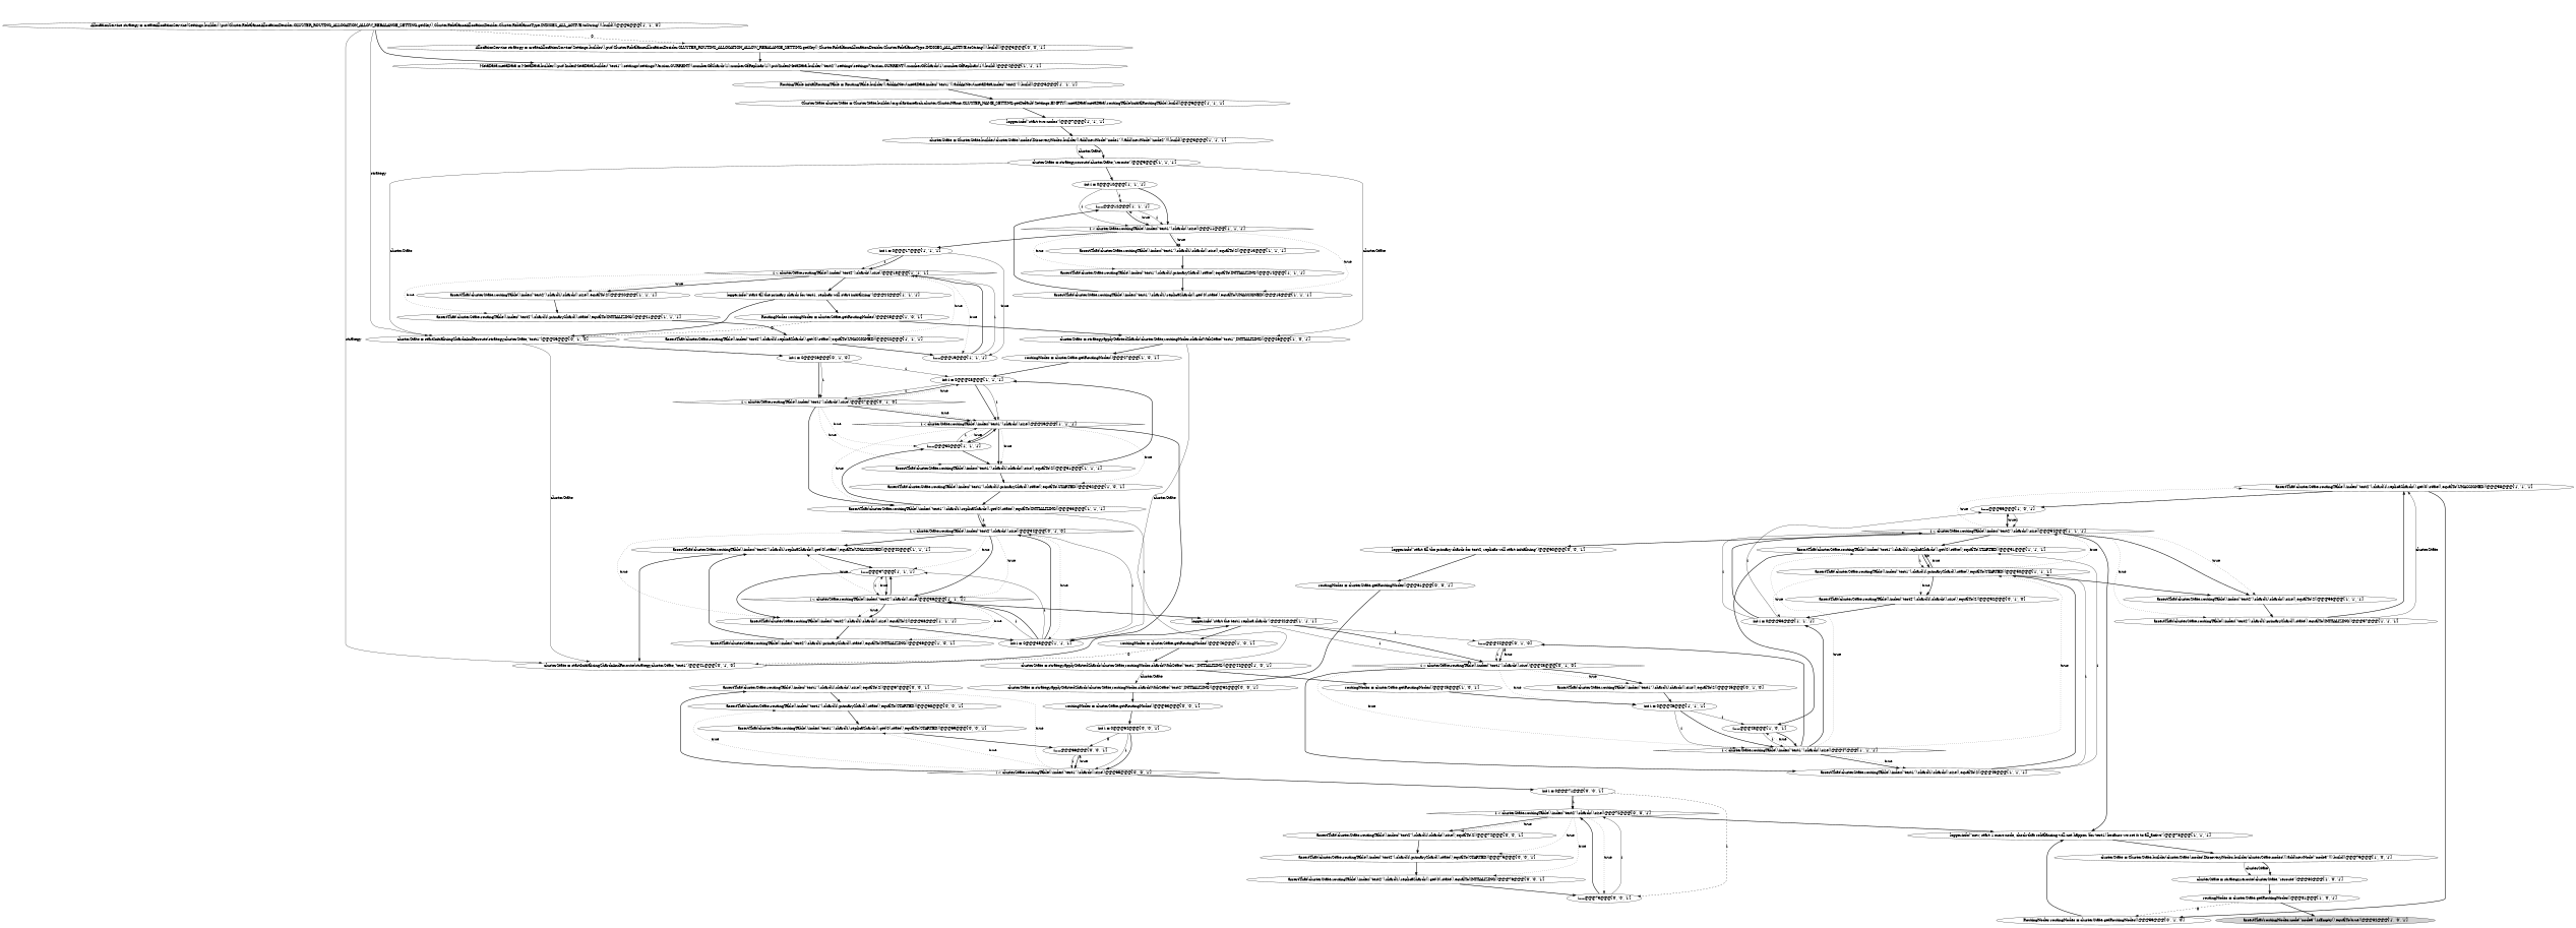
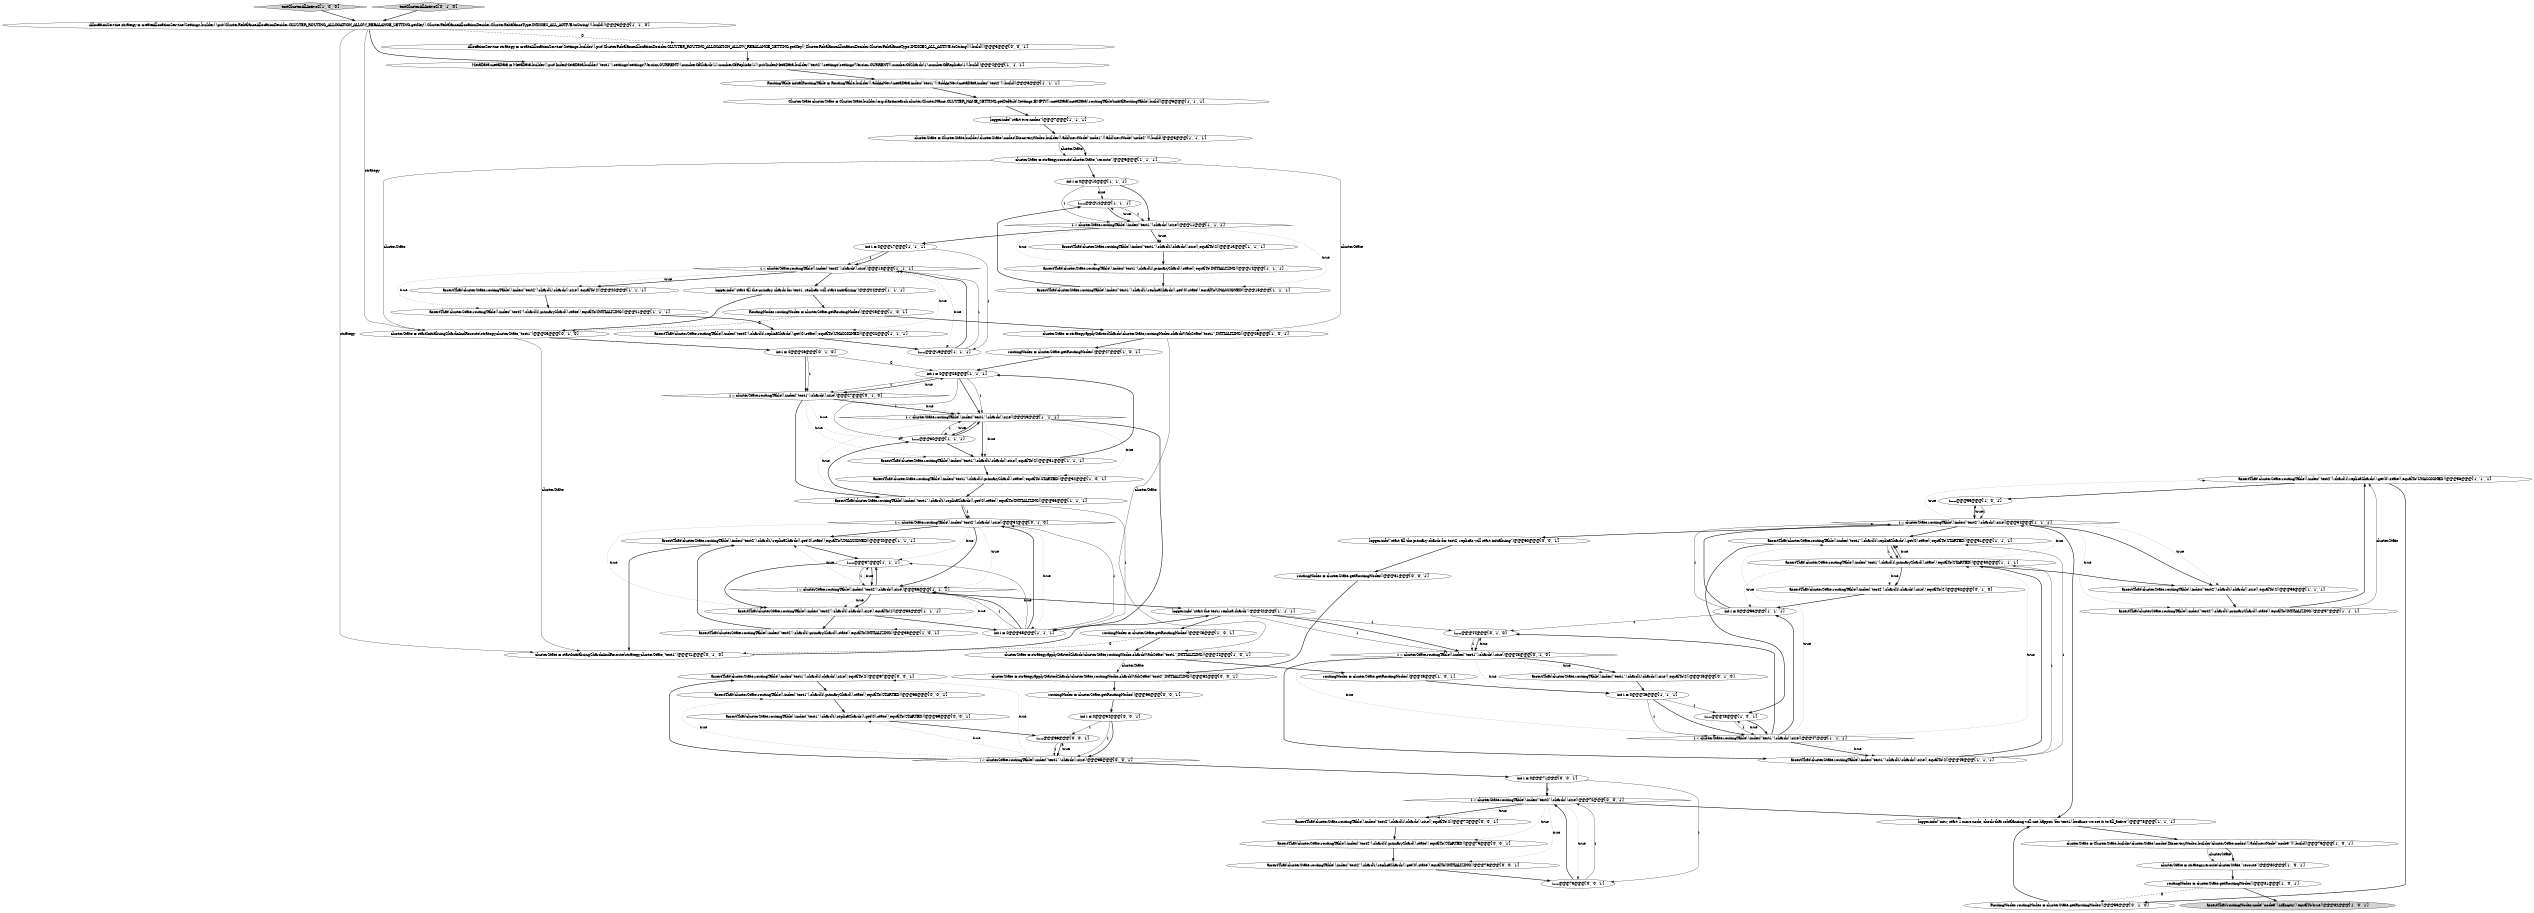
  digraph {
    node [fillcolor=white shape=ellipse style=filled]
    edge [style=bold]
    n1 [label="assertThat(clusterState.routingTable().index(\"test1\").shard(i).shards().size(),equalTo(2))@@@67@@@['0', '0', '1']"]
    n2 [label="assertThat(clusterState.routingTable().index(\"test1\").shard(i).primaryShard().state(),equalTo(STARTED))@@@68@@@['0', '0', '1']"]
    n3 [label="assertThat(clusterState.routingTable().index(\"test1\").shard(i).replicaShards().get(0).state(),equalTo(STARTED))@@@69@@@['0', '0', '1']"]
    n4 [fillcolor=lightgray label="assertThat(routingNodes.node(\"node3\").isEmpty(),equalTo(true))@@@82@@@['1', '0', '1']"]
    n5 [label="clusterState = strategy.applyStartedShards(clusterState,routingNodes.shardsWithState(\"test2\",INITIALIZING))@@@62@@@['0', '0', '1']"]
    n6 [label="routingNodes = clusterState.getRoutingNodes()@@@63@@@['0', '0', '1']"]
    n7 [label="int i = 0@@@64@@@['0', '0', '1']"]
    n8 [label="logger.info(\"start all the primary shards for test2, replicas will start initializing\")@@@60@@@['0', '0', '1']"]
    n9 [label="routingNodes = clusterState.getRoutingNodes()@@@61@@@['0', '0', '1']"]
    n10 [label="i < clusterState.routingTable().index(\"test2\").shards().size()@@@54@@@['1', '1', '1']" shape=diamond]
    n11 [label="i++@@@55@@@['1', '0', '1']"]
    n12 [label="assertThat(clusterState.routingTable().index(\"test2\").shard(i).shards().size(),equalTo(2))@@@56@@@['1', '1', '1']"]
    n13 [label="logger.info(\"now, start 1 more node, check that rebalancing will not happen (for test1) because we set it to all_active\")@@@78@@@['1', '1', '1']"]
    n14 [label="assertThat(clusterState.routingTable().index(\"test2\").shard(i).primaryShard().state(),equalTo(INITIALIZING))@@@57@@@['1', '1', '1']"]
    n15 [label="assertThat(clusterState.routingTable().index(\"test2\").shard(i).replicaShards().get(0).state(),equalTo(UNASSIGNED))@@@58@@@['1', '1', '1']"]
    n16 [label="assertThat(clusterState.routingTable().index(\"test1\").shard(i).replicaShards().get(0).state(),equalTo(STARTED))@@@51@@@['1', '1', '1']"]
    n17 [label="clusterState = ClusterState.builder(clusterState).nodes(DiscoveryNodes.builder(clusterState.nodes()).add(newNode(\"node3\"))).build()@@@79@@@['1', '0', '1']"]
    n18 [label="RoutingNodes routingNodes = clusterState.getRoutingNodes()@@@59@@@['0', '1', '0']"]
    n19 [label="assertThat(clusterState.routingTable().index(\"test1\").shard(i).primaryShard().state(),equalTo(STARTED))@@@50@@@['1', '1', '1']"]
    n20 [label="i++@@@48@@@['1', '0', '1']"]
    n21 [label="clusterState = ClusterState.builder(clusterState).nodes(DiscoveryNodes.builder().add(newNode(\"node1\")).add(newNode(\"node2\"))).build()@@@8@@@['1', '1', '1']"]
    n22 [label="clusterState = strategy.reroute(clusterState,\"reroute\")@@@9@@@['1', '1', '1']"]
    n23 [label="clusterState = startInitializingShardsAndReroute(strategy,clusterState,\"test1\")@@@25@@@['0', '1', '0']"]
    n24 [label="clusterState = strategy.applyStartedShards(clusterState,routingNodes.shardsWithState(\"test1\",INITIALIZING))@@@26@@@['1', '0', '1']"]
    n25 [label="int i = 0@@@10@@@['1', '1', '1']"]
    n26 [label="assertThat(clusterState.routingTable().index(\"test2\").shard(i).primaryShard().state(),equalTo(INITIALIZING))@@@39@@@['1', '0', '1']"]
    n27 [label="assertThat(clusterState.routingTable().index(\"test2\").shard(i).replicaShards().get(0).state(),equalTo(UNASSIGNED))@@@40@@@['1', '1', '1']"]
    n28 [label="clusterState = startInitializingShardsAndReroute(strategy,clusterState,\"test1\")@@@41@@@['0', '1', '0']"]
    n29 [label="i++@@@37@@@['1', '1', '1']"]
    n30 [label="int i = 0@@@28@@@['1', '1', '1']"]
    n31 [label="i < clusterState.routingTable().index(\"test1\").shards().size()@@@29@@@['1', '1', '1']" shape=diamond]
    n32 [label="i++@@@30@@@['1', '1', '1']"]
    n33 [label="i < clusterState.routingTable().index(\"test1\").shards().size()@@@27@@@['0', '1', '0']" shape=diamond]
    n34 [label="assertThat(clusterState.routingTable().index(\"test1\").shard(i).replicaShards().get(0).state(),equalTo(INITIALIZING))@@@33@@@['1', '1', '1']"]
    n35 [label="assertThat(clusterState.routingTable().index(\"test1\").shard(i).shards().size(),equalTo(2))@@@31@@@['1', '1', '1']"]
    n36 [label="assertThat(clusterState.routingTable().index(\"test1\").shard(i).primaryShard().state(),equalTo(STARTED))@@@32@@@['1', '0', '1']"]
    n37 [label="int i = 0@@@35@@@['1', '1', '1']"]
    n38 [label="logger.info(\"start the test1 replica shards\")@@@42@@@['1', '1', '1']"]
    n39 [label="i++@@@44@@@['0', '1', '0']"]
    n40 [label="i < clusterState.routingTable().index(\"test1\").shards().size()@@@43@@@['0', '1', '0']" shape=diamond]
    n41 [label="routingNodes = clusterState.getRoutingNodes()@@@43@@@['1', '0', '1']"]
    n42 [label="assertThat(clusterState.routingTable().index(\"test1\").shard(i).primaryShard().state(),equalTo(INITIALIZING))@@@14@@@['1', '1', '1']"]
    n43 [label="assertThat(clusterState.routingTable().index(\"test1\").shard(i).replicaShards().get(0).state(),equalTo(UNASSIGNED))@@@15@@@['1', '1', '1']"]
    n44 [label="i++@@@12@@@['1', '1', '1']"]
    n45 [label="assertThat(clusterState.routingTable().index(\"test2\").shard(i).shards().size(),equalTo(2))@@@20@@@['1', '1', '1']"]
    n46 [label="assertThat(clusterState.routingTable().index(\"test2\").shard(i).primaryShard().state(),equalTo(INITIALIZING))@@@21@@@['1', '1', '1']"]
    n47 [label="assertThat(clusterState.routingTable().index(\"test2\").shard(i).replicaShards().get(0).state(),equalTo(UNASSIGNED))@@@22@@@['1', '1', '1']"]
    n48 [label="i < clusterState.routingTable().index(\"test2\").shards().size()@@@34@@@['0', '1', '0']" shape=diamond]
    n49 [label="i < clusterState.routingTable().index(\"test2\").shards().size()@@@36@@@['1', '1', '1']" shape=diamond]
    n50 [label="int i = 0@@@71@@@['0', '0', '1']"]
    n51 [label="i < clusterState.routingTable().index(\"test2\").shards().size()@@@72@@@['0', '0', '1']" shape=diamond]
    n52 [label="i++@@@73@@@['0', '0', '1']"]
    n53 [label="assertThat(clusterState.routingTable().index(\"test2\").shard(i).replicaShards().get(0).state(),equalTo(INITIALIZING))@@@76@@@['0', '0', '1']"]
    n54 [label="assertThat(clusterState.routingTable().index(\"test2\").shard(i).shards().size(),equalTo(2))@@@74@@@['0', '0', '1']"]
    n55 [label="assertThat(clusterState.routingTable().index(\"test2\").shard(i).primaryShard().state(),equalTo(STARTED))@@@75@@@['0', '0', '1']"]
    n56 [label="clusterState = strategy.reroute(clusterState,\"reroute\")@@@80@@@['1', '0', '1']"]
    n57 [label="routingNodes = clusterState.getRoutingNodes()@@@81@@@['1', '0', '1']"]
    n58 [label="int i = 0@@@53@@@['1', '1', '1']"]
    n59 [label="assertThat(clusterState.routingTable().index(\"test2\").shard(i).shards().size(),equalTo(2))@@@52@@@['0', '1', '0']"]
    n60 [label="assertThat(clusterState.routingTable().index(\"test2\").shard(i).shards().size(),equalTo(2))@@@38@@@['1', '1', '1']"]
    n61 [label="int i = 0@@@17@@@['1', '1', '1']"]
    n62 [label="i < clusterState.routingTable().index(\"test2\").shards().size()@@@18@@@['1', '1', '1']" shape=diamond]
    n63 [label="i++@@@19@@@['1', '1', '1']"]
    n64 [label="logger.info(\"start all the primary shards for test1, replicas will start initializing\")@@@24@@@['1', '1', '1']"]
    n65 [label="int i = 0@@@46@@@['1', '1', '1']"]
    n66 [label="i < clusterState.routingTable().index(\"test1\").shards().size()@@@47@@@['1', '1', '1']" shape=diamond]
    n67 [label="assertThat(clusterState.routingTable().index(\"test1\").shard(i).shards().size(),equalTo(2))@@@49@@@['1', '1', '1']"]
    n68 [label="i++@@@66@@@['0', '0', '1']"]
    n69 [label="i < clusterState.routingTable().index(\"test1\").shards().size()@@@65@@@['0', '0', '1']" shape=diamond]
    n70 [label="RoutingNodes routingNodes = clusterState.getRoutingNodes()@@@25@@@['1', '0', '1']"]
    n71 [label="int i = 0@@@26@@@['0', '1', '0']"]
    n72 [label="routingNodes = clusterState.getRoutingNodes()@@@27@@@['1', '0', '1']"]
    n73 [label="AllocationService strategy = createAllocationService(Settings.builder().put(ClusterRebalanceAllocationDecider.CLUSTER_ROUTING_ALLOCATION_ALLOW_REBALANCE_SETTING.getKey(),ClusterRebalanceAllocationDecider.ClusterRebalanceType.INDICES_ALL_ACTIVE.toString()).build())@@@3@@@['1', '1', '0']"]
    n74 [label="AllocationService strategy = createAllocationService(Settings.builder().put(ClusterRebalanceAllocationDecider.CLUSTER_ROUTING_ALLOCATION_ALLOW_REBALANCE_SETTING.getKey(),ClusterRebalanceAllocationDecider.ClusterRebalanceType.INDICES_ALL_ACTIVE.toString()).build())@@@3@@@['0', '0', '1']"]
    n75 [label="MetaData metaData = MetaData.builder().put(IndexMetaData.builder(\"test1\").settings(settings(Version.CURRENT)).numberOfShards(1).numberOfReplicas(1)).put(IndexMetaData.builder(\"test2\").settings(settings(Version.CURRENT)).numberOfShards(1).numberOfReplicas(1)).build()@@@4@@@['1', '1', '1']"]
    n76 [label="RoutingTable initialRoutingTable = RoutingTable.builder().addAsNew(metaData.index(\"test1\")).addAsNew(metaData.index(\"test2\")).build()@@@5@@@['1', '1', '1']"]
    n77 [label="assertThat(clusterState.routingTable().index(\"test1\").shard(i).shards().size(),equalTo(2))@@@45@@@['0', '1', '0']"]
    n78 [label="assertThat(clusterState.routingTable().index(\"test1\").shard(i).shards().size(),equalTo(2))@@@13@@@['1', '1', '1']"]
    n79 [label="ClusterState clusterState = ClusterState.builder(org.elasticsearch.cluster.ClusterName.CLUSTER_NAME_SETTING.getDefault(Settings.EMPTY)).metaData(metaData).routingTable(initialRoutingTable).build()@@@6@@@['1', '1', '1']"]
    n80 [label="logger.info(\"start two nodes\")@@@7@@@['1', '1', '1']"]
    n81 [label="i < clusterState.routingTable().index(\"test1\").shards().size()@@@11@@@['1', '1', '1']" shape=diamond]
    n82 [label="clusterState = strategy.applyStartedShards(clusterState,routingNodes.shardsWithState(\"test1\",INITIALIZING))@@@44@@@['1', '0', '1']"]
    n83 [label="routingNodes = clusterState.getRoutingNodes()@@@45@@@['1', '0', '1']"]
+   n84 [fillcolor=lightgray label="testClusterAllActive2['1', '0', '0']" shape=diamond]
+   n85 [fillcolor=lightgray label="testClusterAllActive2['0', '1', '0']" shape=diamond]
    n1 -> n2
    n2 -> n3
    n3 -> n68
    n5 -> n6
    n6 -> n7
-   n7 -> n68 [label=0 style=solid]
+   n7 -> n68 [label=i style=solid]
    n7 -> n69 [label=i style=solid]
    n7 -> n69
    n8 -> n9
    n9 -> n5
    n10 -> n8
    n10 -> n11 [label=true style=dotted]
    n10 -> n12 [label=true style=dotted]
    n10 -> n12
    n10 -> n13
    n10 -> n14 [label=true style=dotted]
    n10 -> n15 [label=true style=dotted]
    n10 -> n16
    n11 -> n10 [label=i style=solid]
    n11 -> n10
    n12 -> n14
    n13 -> n17
    n14 -> n15 [label=clusterState style=solid]
    n14 -> n15
    n15 -> n11
    n15 -> n18
    n16 -> n19 [label=i style=solid]
    n16 -> n19
    n16 -> n20
    n17 -> n56 [label=clusterState style=solid]
    n17 -> n56
    n18 -> n13
    n19 -> n10 [label=true style=dotted]
    n19 -> n12
    n19 -> n16
    n19 -> n16 [label=true style=dotted]
    n19 -> n58 [label=true style=dotted]
    n19 -> n59 [label=true style=dotted]
    n19 -> n59
    n20 -> n66
    n20 -> n66 [label=i style=solid]
    n21 -> n22 [label=clusterState style=solid]
    n21 -> n22
    n22 -> n23 [label=clusterState style=solid]
    n22 -> n24 [label=clusterState style=solid]
    n22 -> n25
    n23 -> n28 [label=clusterState style=solid]
    n23 -> n71
    n24 -> n72
    n24 -> n82 [label=clusterState style=solid]
-   n25 -> n44 [label=i style=solid]
+   n25 -> n44 [label=true style=solid]
    n25 -> n81 [label=i style=solid]
    n25 -> n81
    n26 -> n27
    n27 -> n28
    n27 -> n29
    n28 -> n38
    n29 -> n49
    n29 -> n49 [label=i style=solid]
    n29 -> n60
    n30 -> n31 [label=i style=solid]
    n30 -> n31
+   n30 -> n32 [label=i style=solid]
    n30 -> n33 [label=i style=solid]
    n30 -> n33
    n31 -> n32 [label=true style=dotted]
    n31 -> n32
    n31 -> n34 [label=true style=dotted]
    n31 -> n35
    n31 -> n35 [label=true style=dotted]
    n31 -> n36 [label=true style=dotted]
    n31 -> n37
    n32 -> n31
    n32 -> n31 [label=i style=solid]
    n32 -> n35
    n33 -> n30 [label=true style=dotted]
    n33 -> n31
    n33 -> n31 [label=true style=dotted]
    n33 -> n32 [label=true style=dotted]
    n33 -> n34
    n33 -> n35 [label=true style=dotted]
    n34 -> n32
    n34 -> n37 [label=i style=solid]
    n34 -> n48 [label=i style=solid]
    n34 -> n48
    n35 -> n30
    n35 -> n36
    n36 -> n34
-   n37 -> n29 [label=i style=solid]
+   n37 -> n29 [label=true style=solid]
    n37 -> n48 [label=i style=solid]
    n37 -> n48
    n37 -> n49 [label=i style=solid]
    n37 -> n49
    n38 -> n39 [label=i style=solid]
    n38 -> n40
    n38 -> n40 [label=i style=solid]
    n38 -> n41
    n39 -> n40 [label=i style=solid]
    n39 -> n40
    n40 -> n39 [label=true style=dotted]
    n40 -> n65 [label=true style=dotted]
    n40 -> n66 [label=true style=dotted]
    n40 -> n67
    n40 -> n77 [label=true style=dotted]
    n40 -> n77
    n41 -> n28 [label=0 style=dashed]
    n41 -> n82
    n42 -> n43
    n43 -> n44
    n44 -> n81 [label=i style=solid]
    n44 -> n81
    n45 -> n46
    n46 -> n47
    n47 -> n63
    n48 -> n27
    n48 -> n29 [label=true style=dotted]
    n48 -> n37 [label=true style=dotted]
    n48 -> n49 [label=true style=dotted]
    n48 -> n49
    n48 -> n60 [label=true style=dotted]
    n49 -> n26 [label=true style=dotted]
    n49 -> n27 [label=true style=dotted]
    n49 -> n29 [label=true style=dotted]
    n49 -> n29
    n49 -> n38
    n49 -> n60 [label=true style=dotted]
    n49 -> n60
    n50 -> n51 [label=i style=solid]
    n50 -> n51
-   n50 -> n52 [label=i style=dashed]
+   n50 -> n52 [label=i style=solid]
    n51 -> n13
    n51 -> n52 [label=true style=dotted]
    n51 -> n53 [label=true style=dotted]
    n51 -> n54
    n51 -> n54 [label=true style=dotted]
    n51 -> n55 [label=true style=dotted]
    n52 -> n51 [label=i style=solid]
    n52 -> n51
    n53 -> n52
    n54 -> n55
    n55 -> n53
    n56 -> n57
    n57 -> n4
    n57 -> n18 [label=0 style=dashed]
    n58 -> n10 [label=i style=solid]
    n58 -> n10
-   n58 -> n11 [label=i style=solid]
+   n58 -> n39 [label=i style=solid]
    n59 -> n58
    n60 -> n26
    n60 -> n37
    n61 -> n62 [label=i style=solid]
    n61 -> n62
-   n61 -> n63 [label=true style=solid]
+   n61 -> n63 [label=i style=solid]
    n62 -> n45
    n62 -> n45 [label=true style=dotted]
    n62 -> n46 [label=true style=dotted]
    n62 -> n47 [label=true style=dotted]
    n62 -> n63 [label=true style=dotted]
    n62 -> n64
    n63 -> n62
    n63 -> n62 [label=i style=solid]
    n64 -> n23
    n64 -> n70
    n65 -> n20 [label=i style=solid]
    n65 -> n66 [label=i style=solid]
    n65 -> n66
    n66 -> n16 [label=true style=dotted]
    n66 -> n19 [label=true style=dotted]
    n66 -> n20 [label=true style=dotted]
    n66 -> n39
    n66 -> n58
    n66 -> n67
    n66 -> n67 [label=true style=dotted]
    n67 -> n16 [label=i style=solid]
    n67 -> n19 [label=i style=solid]
    n67 -> n19
    n68 -> n69 [label=i style=solid]
    n68 -> n69
    n69 -> n1
    n69 -> n1 [label=true style=dotted]
    n69 -> n2 [label=true style=dotted]
    n69 -> n3 [label=true style=dotted]
    n69 -> n50
    n69 -> n68 [label=true style=dotted]
    n70 -> n23 [label=0 style=dashed]
    n70 -> n24
-   n71 -> n30 [label=i style=solid]
+   n71 -> n30 [label=0 style=solid]
    n71 -> n33
    n71 -> n33 [label=i style=solid]
    n72 -> n30
    n73 -> n23 [label=strategy style=solid]
    n73 -> n28 [label=strategy style=solid]
    n73 -> n74 [label=0 style=dashed]
    n73 -> n75
    n74 -> n75
    n75 -> n76
    n76 -> n79
    n77 -> n65
    n78 -> n42
    n79 -> n80
    n80 -> n21
    n81 -> n42 [label=true style=dotted]
    n81 -> n43 [label=true style=dotted]
    n81 -> n44 [label=true style=dotted]
    n81 -> n61
    n81 -> n78
    n81 -> n78 [label=true style=dotted]
    n82 -> n5 [label=clusterState style=solid]
    n82 -> n83
    n83 -> n65
+   n84 -> n73
+   n85 -> n73
  }
